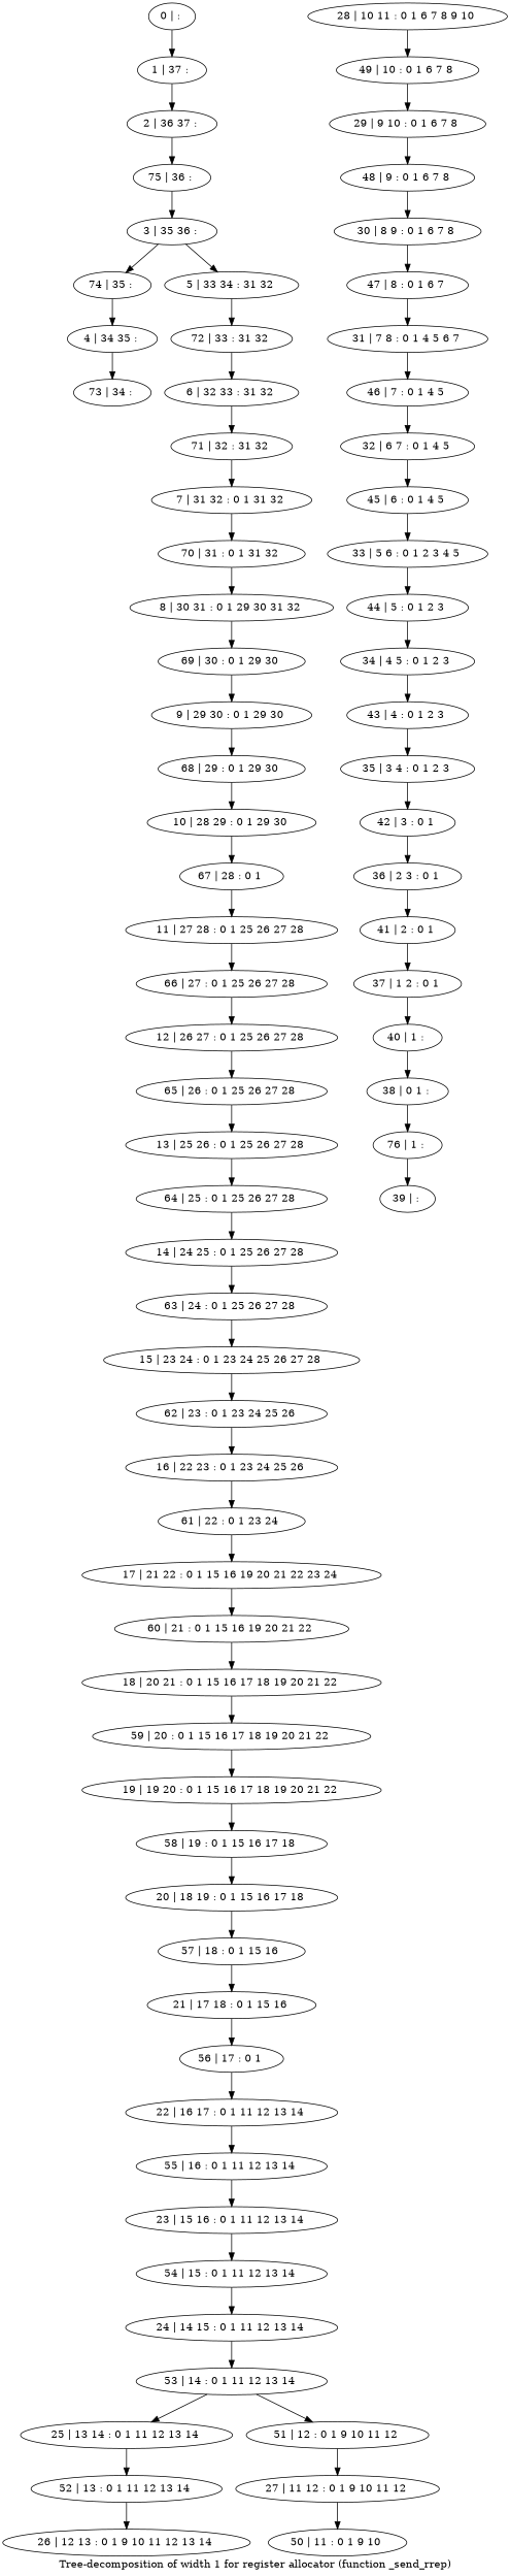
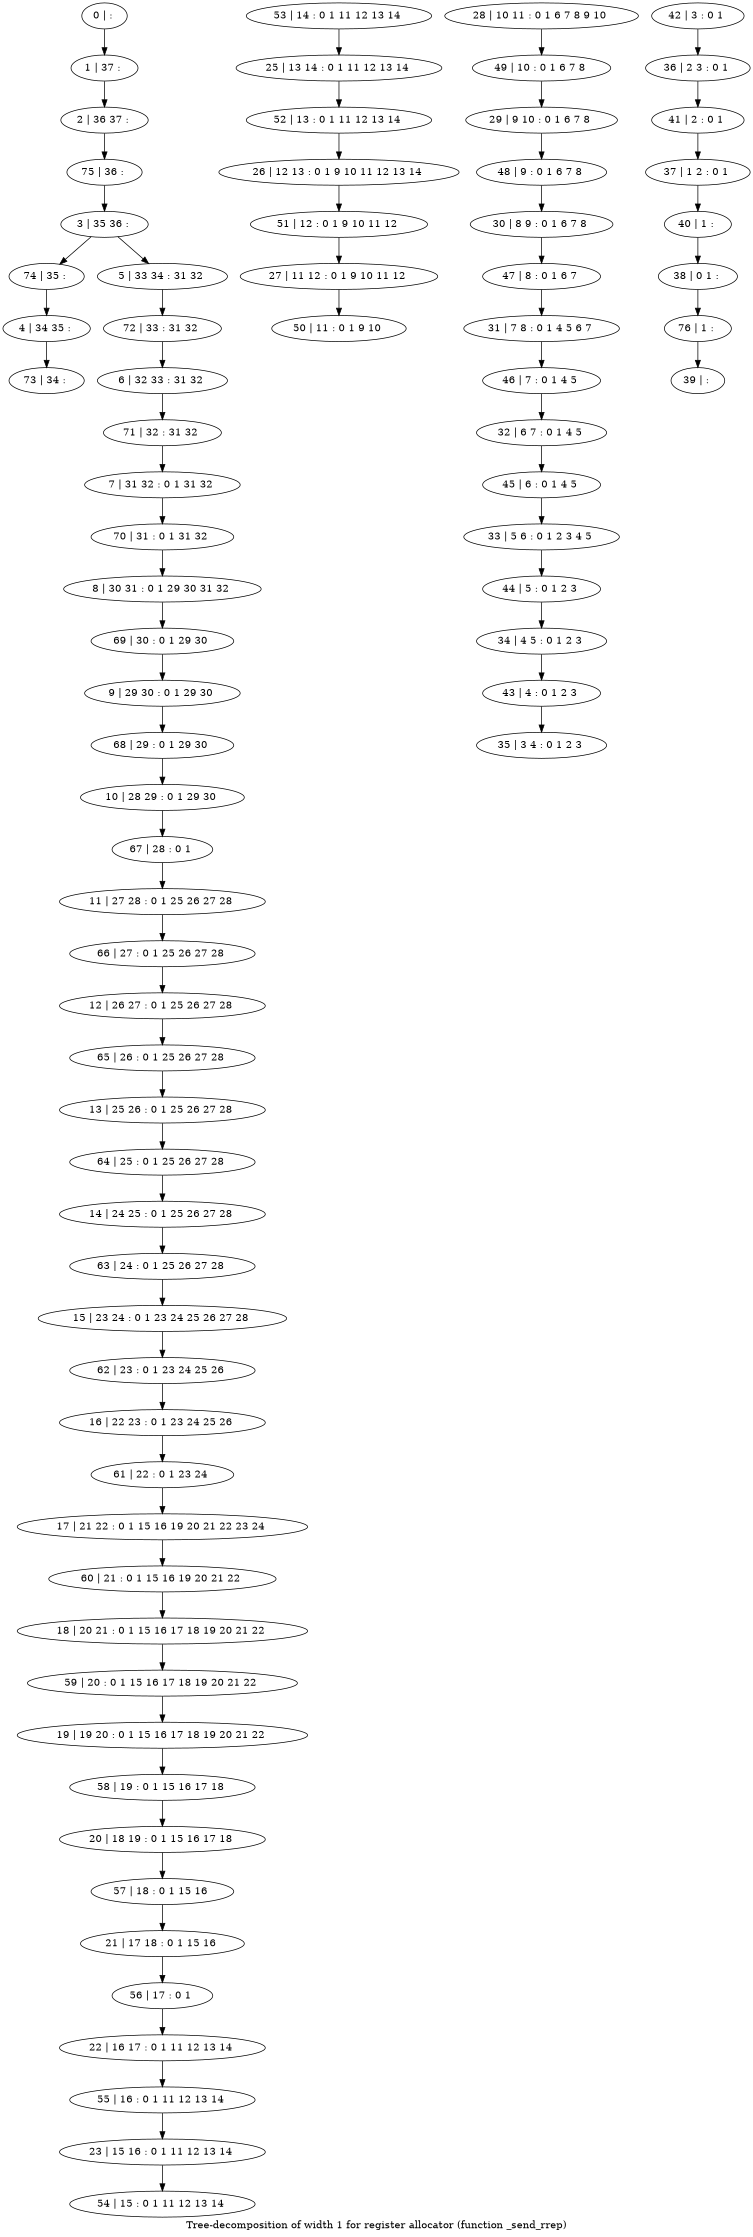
  digraph {
    label="Tree-decomposition of width 1 for register allocator (function _send_rrep)"
    n1 [label="0 | : "]
    n2 [label="1 | 37 : "]
    n3 [label="2 | 36 37 : "]
    n4 [label="75 | 36 : "]
    n5 [label="3 | 35 36 : "]
    n6 [label="74 | 35 : "]
    n7 [label="5 | 33 34 : 31 32 "]
    n8 [label="4 | 34 35 : "]
    n9 [label="73 | 34 : "]
    n10 [label="72 | 33 : 31 32 "]
    n11 [label="6 | 32 33 : 31 32 "]
    n12 [label="71 | 32 : 31 32 "]
    n13 [label="7 | 31 32 : 0 1 31 32 "]
    n14 [label="70 | 31 : 0 1 31 32 "]
    n15 [label="8 | 30 31 : 0 1 29 30 31 32 "]
    n16 [label="69 | 30 : 0 1 29 30 "]
    n17 [label="9 | 29 30 : 0 1 29 30 "]
    n18 [label="68 | 29 : 0 1 29 30 "]
    n19 [label="10 | 28 29 : 0 1 29 30 "]
    n20 [label="67 | 28 : 0 1 "]
    n21 [label="11 | 27 28 : 0 1 25 26 27 28 "]
    n22 [label="66 | 27 : 0 1 25 26 27 28 "]
    n23 [label="12 | 26 27 : 0 1 25 26 27 28 "]
    n24 [label="65 | 26 : 0 1 25 26 27 28 "]
    n25 [label="13 | 25 26 : 0 1 25 26 27 28 "]
    n26 [label="64 | 25 : 0 1 25 26 27 28 "]
    n27 [label="14 | 24 25 : 0 1 25 26 27 28 "]
    n28 [label="63 | 24 : 0 1 25 26 27 28 "]
    n29 [label="15 | 23 24 : 0 1 23 24 25 26 27 28 "]
    n30 [label="62 | 23 : 0 1 23 24 25 26 "]
    n31 [label="16 | 22 23 : 0 1 23 24 25 26 "]
    n32 [label="61 | 22 : 0 1 23 24 "]
    n33 [label="17 | 21 22 : 0 1 15 16 19 20 21 22 23 24 "]
    n34 [label="60 | 21 : 0 1 15 16 19 20 21 22 "]
    n35 [label="18 | 20 21 : 0 1 15 16 17 18 19 20 21 22 "]
    n36 [label="59 | 20 : 0 1 15 16 17 18 19 20 21 22 "]
    n37 [label="19 | 19 20 : 0 1 15 16 17 18 19 20 21 22 "]
    n38 [label="58 | 19 : 0 1 15 16 17 18 "]
    n39 [label="20 | 18 19 : 0 1 15 16 17 18 "]
    n40 [label="57 | 18 : 0 1 15 16 "]
    n41 [label="21 | 17 18 : 0 1 15 16 "]
    n42 [label="56 | 17 : 0 1 "]
    n43 [label="22 | 16 17 : 0 1 11 12 13 14 "]
    n44 [label="55 | 16 : 0 1 11 12 13 14 "]
    n45 [label="23 | 15 16 : 0 1 11 12 13 14 "]
    n46 [label="54 | 15 : 0 1 11 12 13 14 "]
-   n47 [label="24 | 14 15 : 0 1 11 12 13 14 "]
    n48 [label="53 | 14 : 0 1 11 12 13 14 "]
    n49 [label="25 | 13 14 : 0 1 11 12 13 14 "]
    n50 [label="52 | 13 : 0 1 11 12 13 14 "]
    n51 [label="26 | 12 13 : 0 1 9 10 11 12 13 14 "]
    n52 [label="51 | 12 : 0 1 9 10 11 12 "]
    n53 [label="27 | 11 12 : 0 1 9 10 11 12 "]
    n54 [label="50 | 11 : 0 1 9 10 "]
    n55 [label="28 | 10 11 : 0 1 6 7 8 9 10 "]
    n56 [label="49 | 10 : 0 1 6 7 8 "]
    n57 [label="29 | 9 10 : 0 1 6 7 8 "]
    n58 [label="48 | 9 : 0 1 6 7 8 "]
    n59 [label="30 | 8 9 : 0 1 6 7 8 "]
    n60 [label="47 | 8 : 0 1 6 7 "]
    n61 [label="31 | 7 8 : 0 1 4 5 6 7 "]
    n62 [label="46 | 7 : 0 1 4 5 "]
    n63 [label="32 | 6 7 : 0 1 4 5 "]
    n64 [label="45 | 6 : 0 1 4 5 "]
    n65 [label="33 | 5 6 : 0 1 2 3 4 5 "]
    n66 [label="44 | 5 : 0 1 2 3 "]
    n67 [label="34 | 4 5 : 0 1 2 3 "]
    n68 [label="43 | 4 : 0 1 2 3 "]
    n69 [label="35 | 3 4 : 0 1 2 3 "]
    n70 [label="42 | 3 : 0 1 "]
    n71 [label="36 | 2 3 : 0 1 "]
    n72 [label="41 | 2 : 0 1 "]
    n73 [label="37 | 1 2 : 0 1 "]
    n74 [label="40 | 1 : "]
    n75 [label="38 | 0 1 : "]
    n76 [label="76 | 1 : "]
    n77 [label="39 | : "]
    n1 -> n2
    n2 -> n3
    n3 -> n4
    n4 -> n5
    n5 -> n6
    n5 -> n7
    n6 -> n8
    n7 -> n10
    n8 -> n9
    n10 -> n11
    n11 -> n12
    n12 -> n13
    n13 -> n14
    n14 -> n15
    n15 -> n16
    n16 -> n17
    n17 -> n18
    n18 -> n19
    n19 -> n20
    n20 -> n21
    n21 -> n22
    n22 -> n23
    n23 -> n24
    n24 -> n25
    n25 -> n26
    n26 -> n27
    n27 -> n28
    n28 -> n29
    n29 -> n30
    n30 -> n31
    n31 -> n32
    n32 -> n33
    n33 -> n34
    n34 -> n35
    n35 -> n36
    n36 -> n37
    n37 -> n38
    n38 -> n39
    n39 -> n40
    n40 -> n41
    n41 -> n42
    n42 -> n43
    n43 -> n44
    n44 -> n45
    n45 -> n46
-   n46 -> n47
-   n47 -> n48
    n48 -> n49
    n49 -> n50
    n50 -> n51
-   n48 -> n52
+   n51 -> n52
    n52 -> n53
    n53 -> n54
    n55 -> n56
    n56 -> n57
    n57 -> n58
    n58 -> n59
    n59 -> n60
    n60 -> n61
    n61 -> n62
    n62 -> n63
    n63 -> n64
    n64 -> n65
    n65 -> n66
    n66 -> n67
    n67 -> n68
    n68 -> n69
-   n69 -> n70
    n70 -> n71
    n71 -> n72
    n72 -> n73
    n73 -> n74
    n74 -> n75
    n75 -> n76
    n76 -> n77
  }
